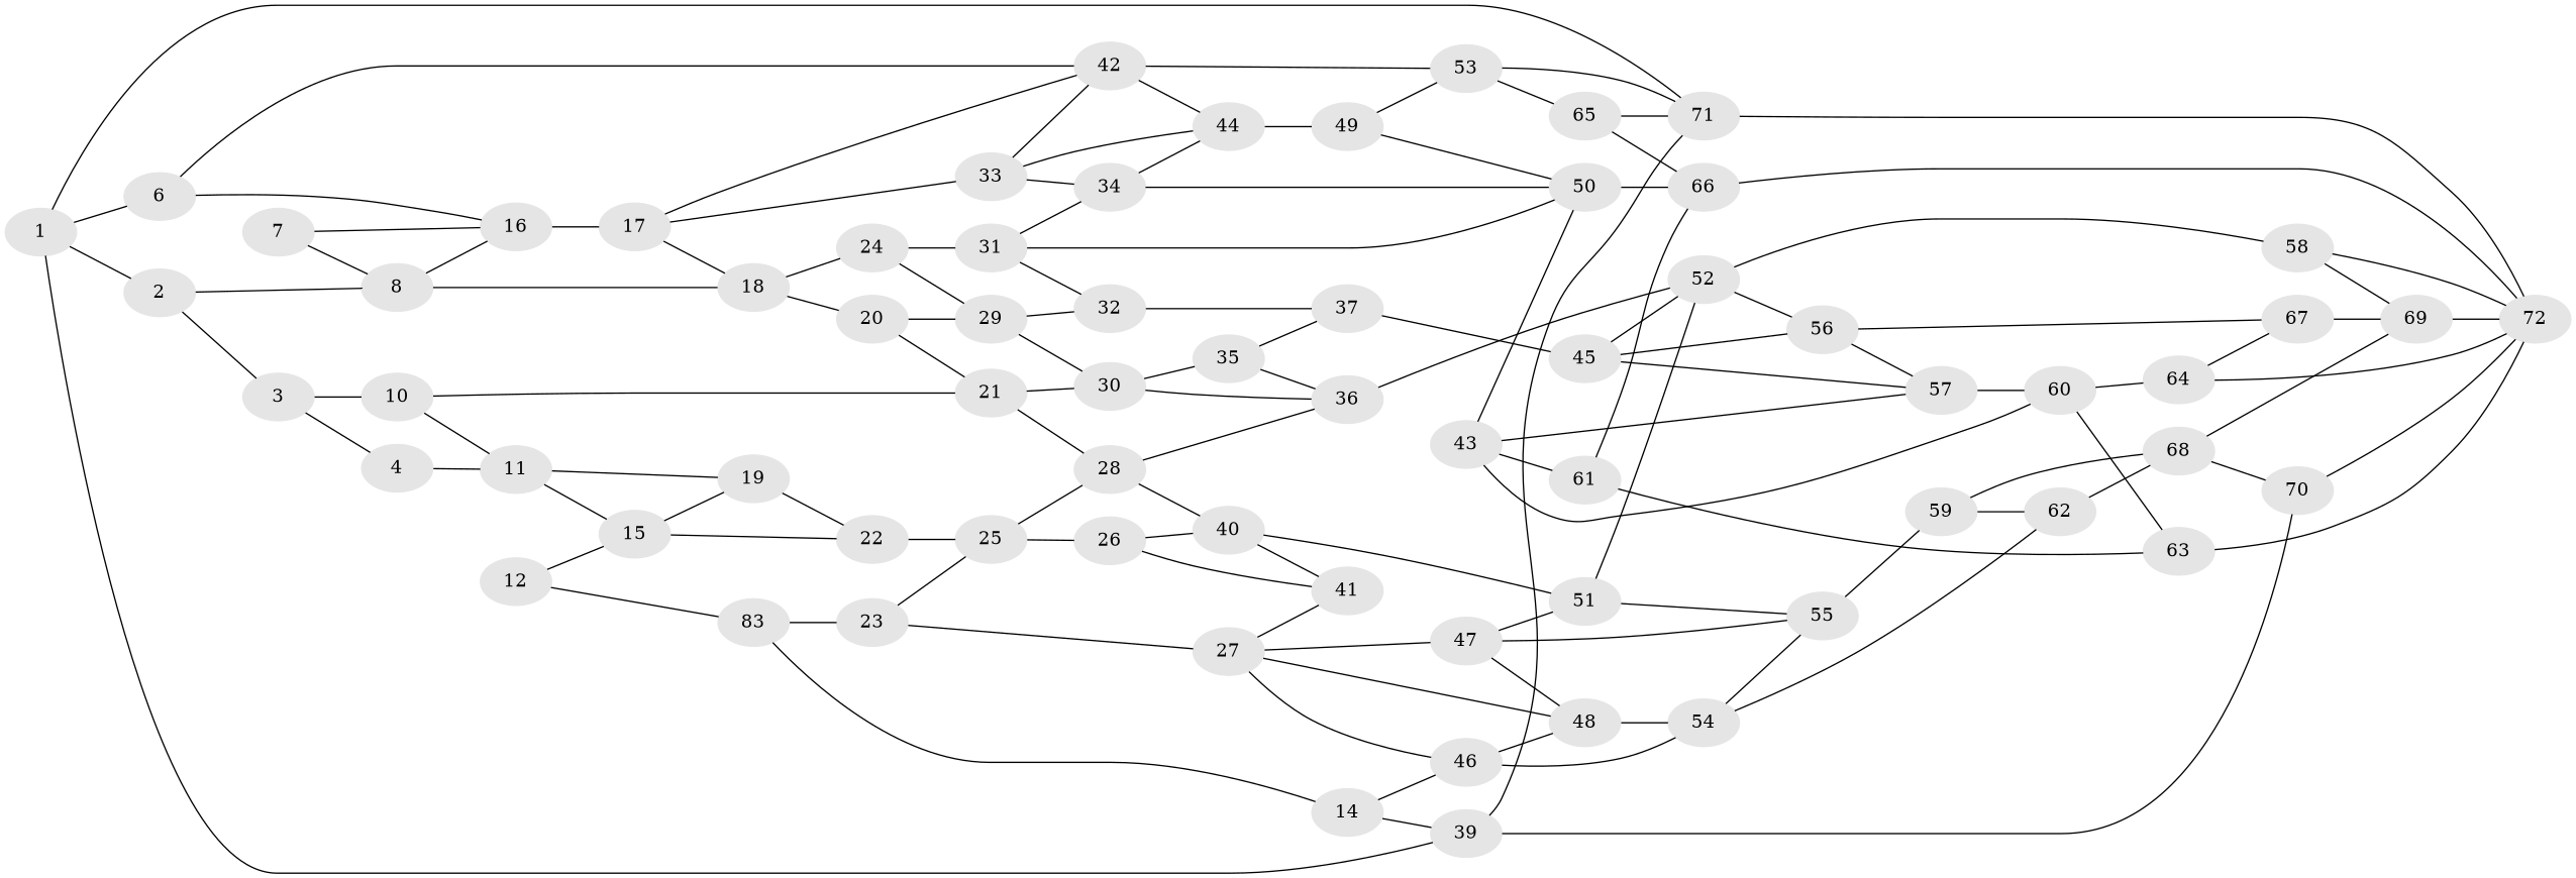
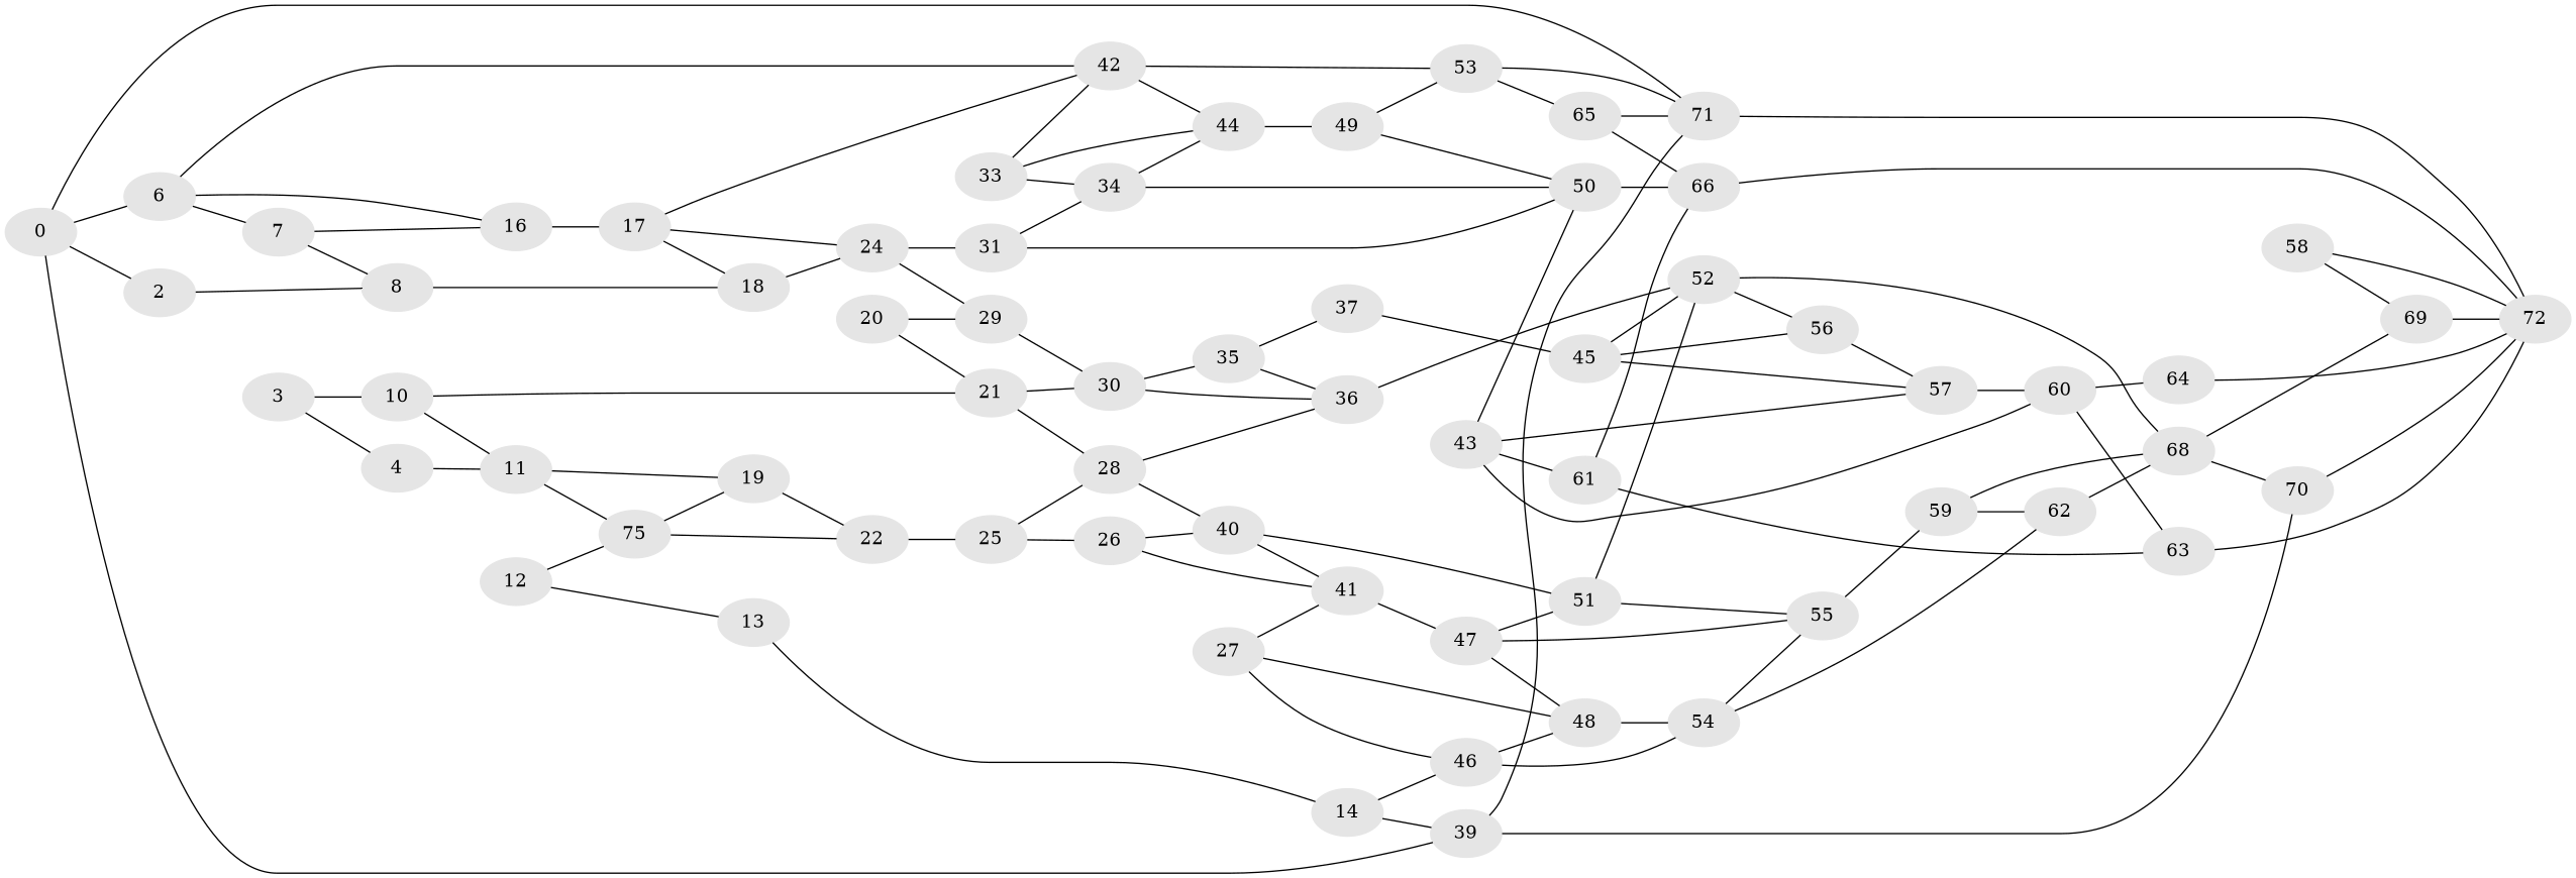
  graph {
    rankdir=LR
    node [color=gray90 style=filled]
    edge [weight=1.0]
-   1
+   1 [label=0]
    2
    6
    39
    71
    3
    8
    7
    16
    42
    70
    72
    4
    10
    18
    11
    21
-   15
+   15 [label=75]
    19
    12
-   13 [label=83]
+   13
    17
    44
    53
    20
    24
    29
    28
    30
    22
    14
-   23
    46
    25
    27
    48
    54
    33
    34
    31
-   32
    40
    36
    35
    26
    41
    50
    51
    47
    52
    37
    66
    45
    49
    56
    58
    57
    62
    68
    55
    65
    43
    60
    61
    63
    64
-   67
    59
    69
    1 -- 2
    1 -- 6
    1 -- 39
    1 -- 71
-   2 -- 3
    2 -- 8
+   6 -- 7
    6 -- 16
    6 -- 42
    39 -- 71
    39 -- 70
    71 -- 72
    3 -- 4
    3 -- 10
-   8 -- 16
    8 -- 18
    7 -- 8
    7 -- 16
    16 -- 17
    42 -- 44
    42 -- 53
    70 -- 72
    4 -- 11
    10 -- 11
    10 -- 21
-   18 -- 20
    18 -- 24
    11 -- 15
    11 -- 19
    21 -- 28
    21 -- 30
    15 -- 19
    15 -- 22
    19 -- 22
    12 -- 15
    12 -- 13
    13 -- 14
-   13 -- 23
    17 -- 42
    17 -- 18
-   17 -- 33
+   17 -- 24
    44 -- 49
    53 -- 71
    53 -- 65
    20 -- 21
    20 -- 29
    24 -- 29
    24 -- 31
    29 -- 30
-   29 -- 32
    28 -- 40
    28 -- 36
    30 -- 36
    30 -- 35
    22 -- 25
    14 -- 39
    14 -- 46
-   23 -- 25
-   23 -- 27
    46 -- 48
    46 -- 54
    25 -- 28
    25 -- 26
    27 -- 46
    27 -- 48
    27 -- 41
    48 -- 54
    54 -- 62
    54 -- 55
    33 -- 42
    33 -- 44
    33 -- 34
    34 -- 44
    34 -- 50
    31 -- 34
-   31 -- 32
    31 -- 50
-   32 -- 37
    40 -- 41
    40 -- 51
    36 -- 52
    35 -- 36
    35 -- 37
    26 -- 40
    26 -- 41
-   27 -- 47
+   41 -- 47
    50 -- 66
    51 -- 52 [weight=2.0]
    51 -- 55
    47 -- 48 [weight=2.0]
    47 -- 51
    47 -- 55
    52 -- 56
-   52 -- 58
+   52 -- 68
    37 -- 45 [weight=2.0]
    66 -- 72
    45 -- 52
    45 -- 56
    45 -- 57
    49 -- 53
    49 -- 50
    56 -- 57
-   56 -- 67
    58 -- 72
    58 -- 69
    57 -- 60
    62 -- 68
    68 -- 70
    68 -- 69
    55 -- 59
    65 -- 71
    65 -- 66
    43 -- 50
    43 -- 57
    43 -- 60
    43 -- 61
    60 -- 63
    60 -- 64
    61 -- 66
    61 -- 63
    63 -- 72
    64 -- 72
-   64 -- 67
-   67 -- 69
    59 -- 62
    59 -- 68
    69 -- 72
  }
